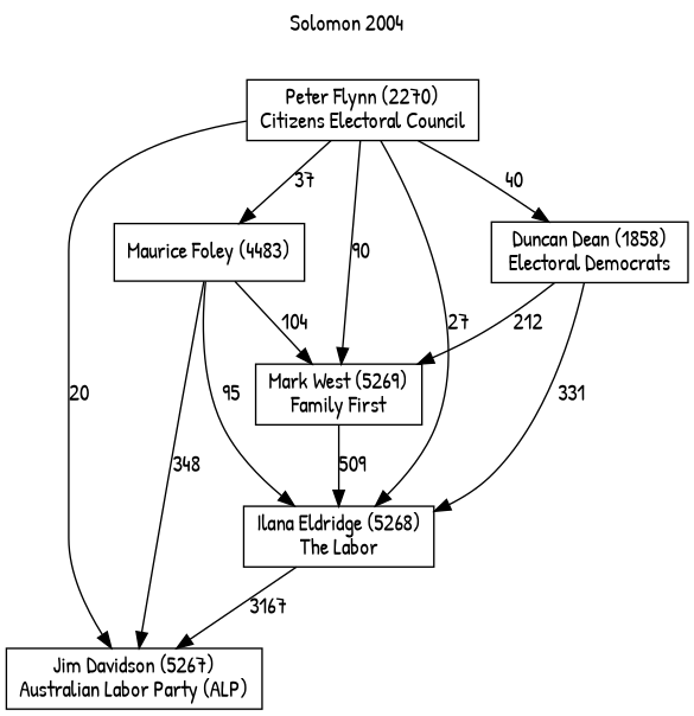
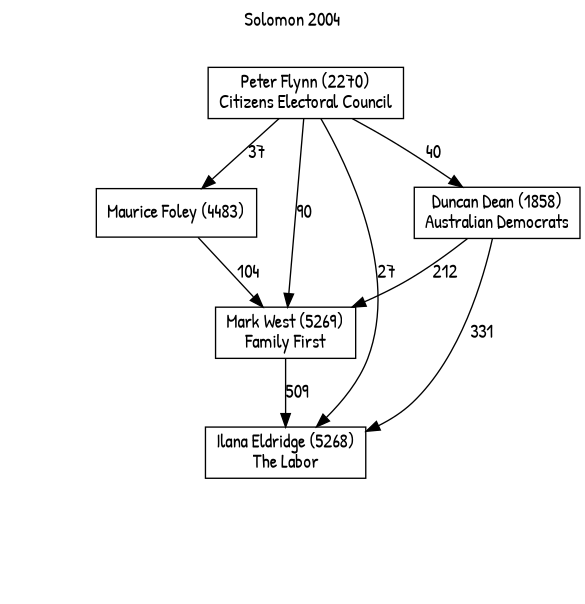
  digraph {
    fontname="Patrick Hand"
    label="Solomon 2004"
    labelloc=t
    mclimit=10
    node [fontname="Patrick Hand" shape=box]
    edge [fontname="Patrick Hand"]
-   n1 [label="Jim Davidson (5267)\nAustralian Labor Party (ALP)"]
    n2 [label="Ilana Eldridge (5268)\nThe Labor"]
    n3 [label="Mark West (5269)\nFamily First"]
-   n4 [label="Duncan Dean (1858)\nElectoral Democrats"]
+   n4 [label="Duncan Dean (1858)\nAustralian Democrats"]
    n5 [label="Maurice Foley (4483)\n"]
    n6 [label="Peter Flynn (2270)\nCitizens Electoral Council"]
-   n2 -> n1 [label=3167]
    n3 -> n2 [label=509]
    n4 -> n2 [label=331]
    n4 -> n3 [label=212]
-   n5 -> n1 [label=348]
-   n5 -> n2 [label=95]
    n5 -> n3 [label=104]
-   n6 -> n1 [label=20]
    n6 -> n2 [label=27]
    n6 -> n3 [label=90]
    n6 -> n4 [label=40]
    n6 -> n5 [label=37]
  }
